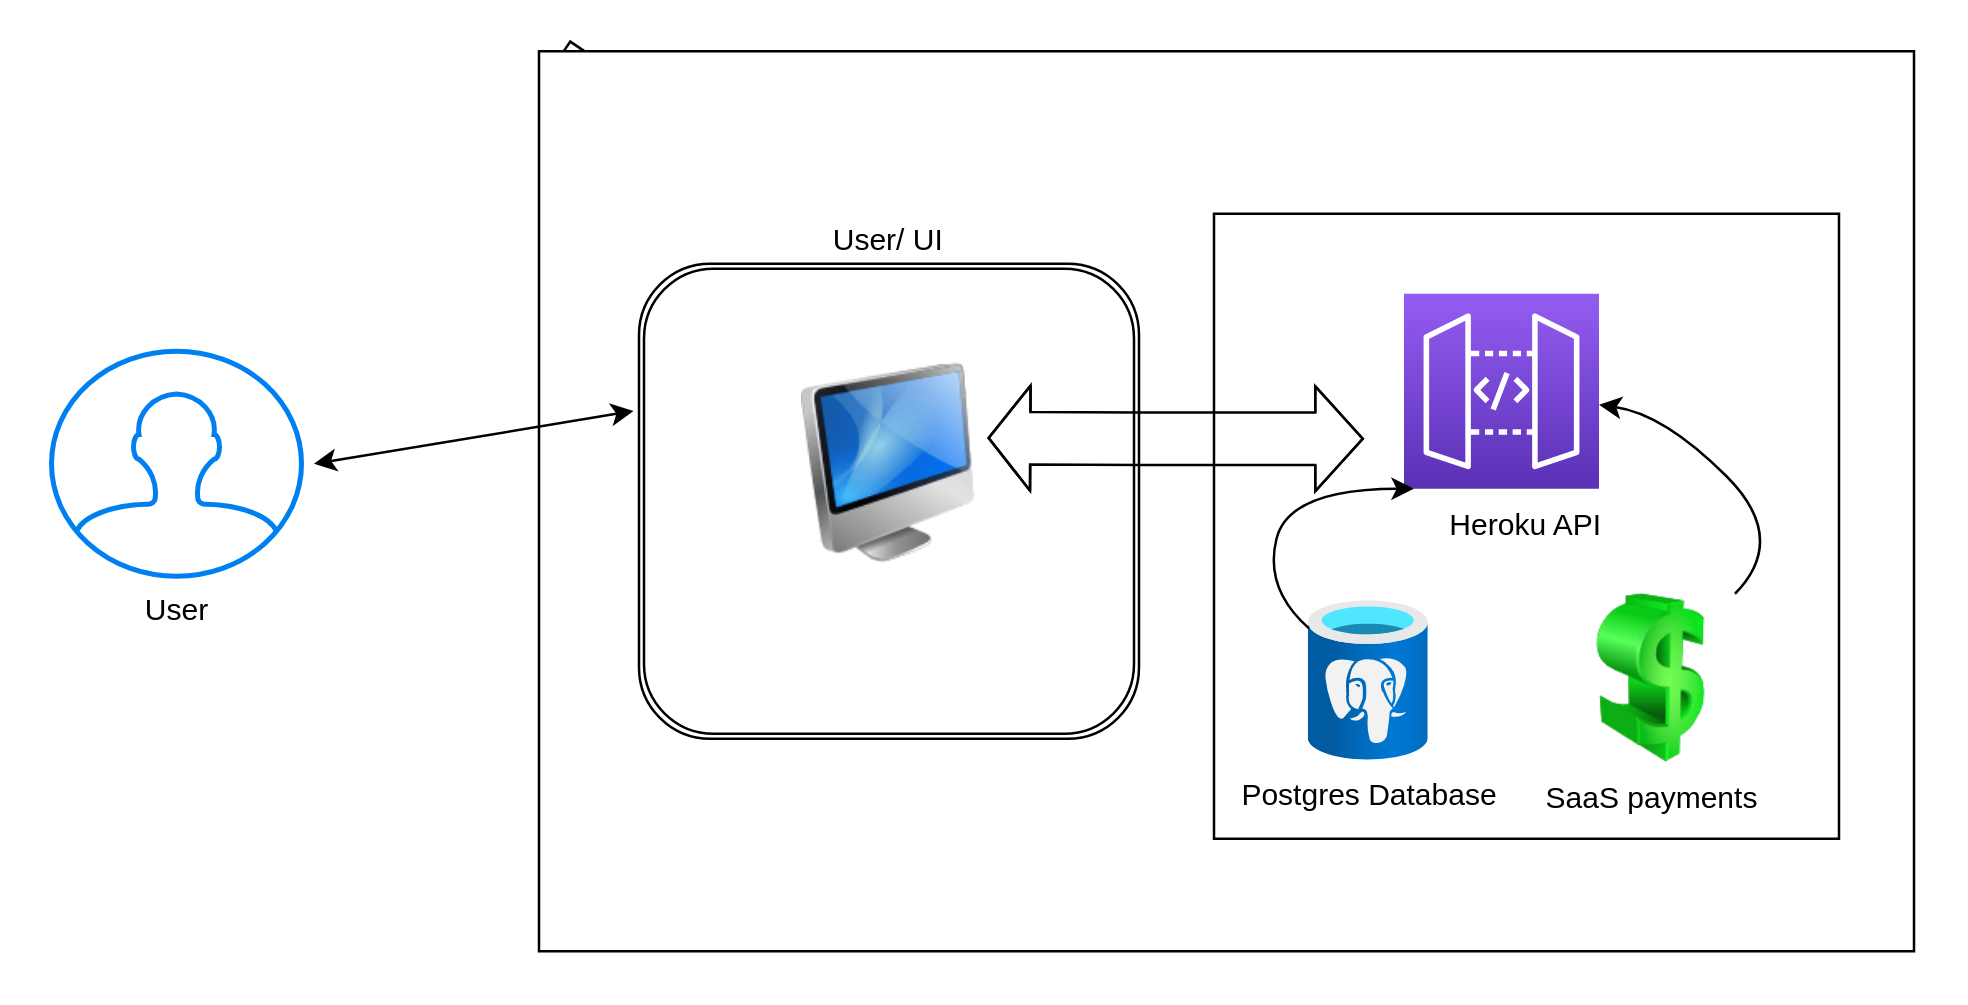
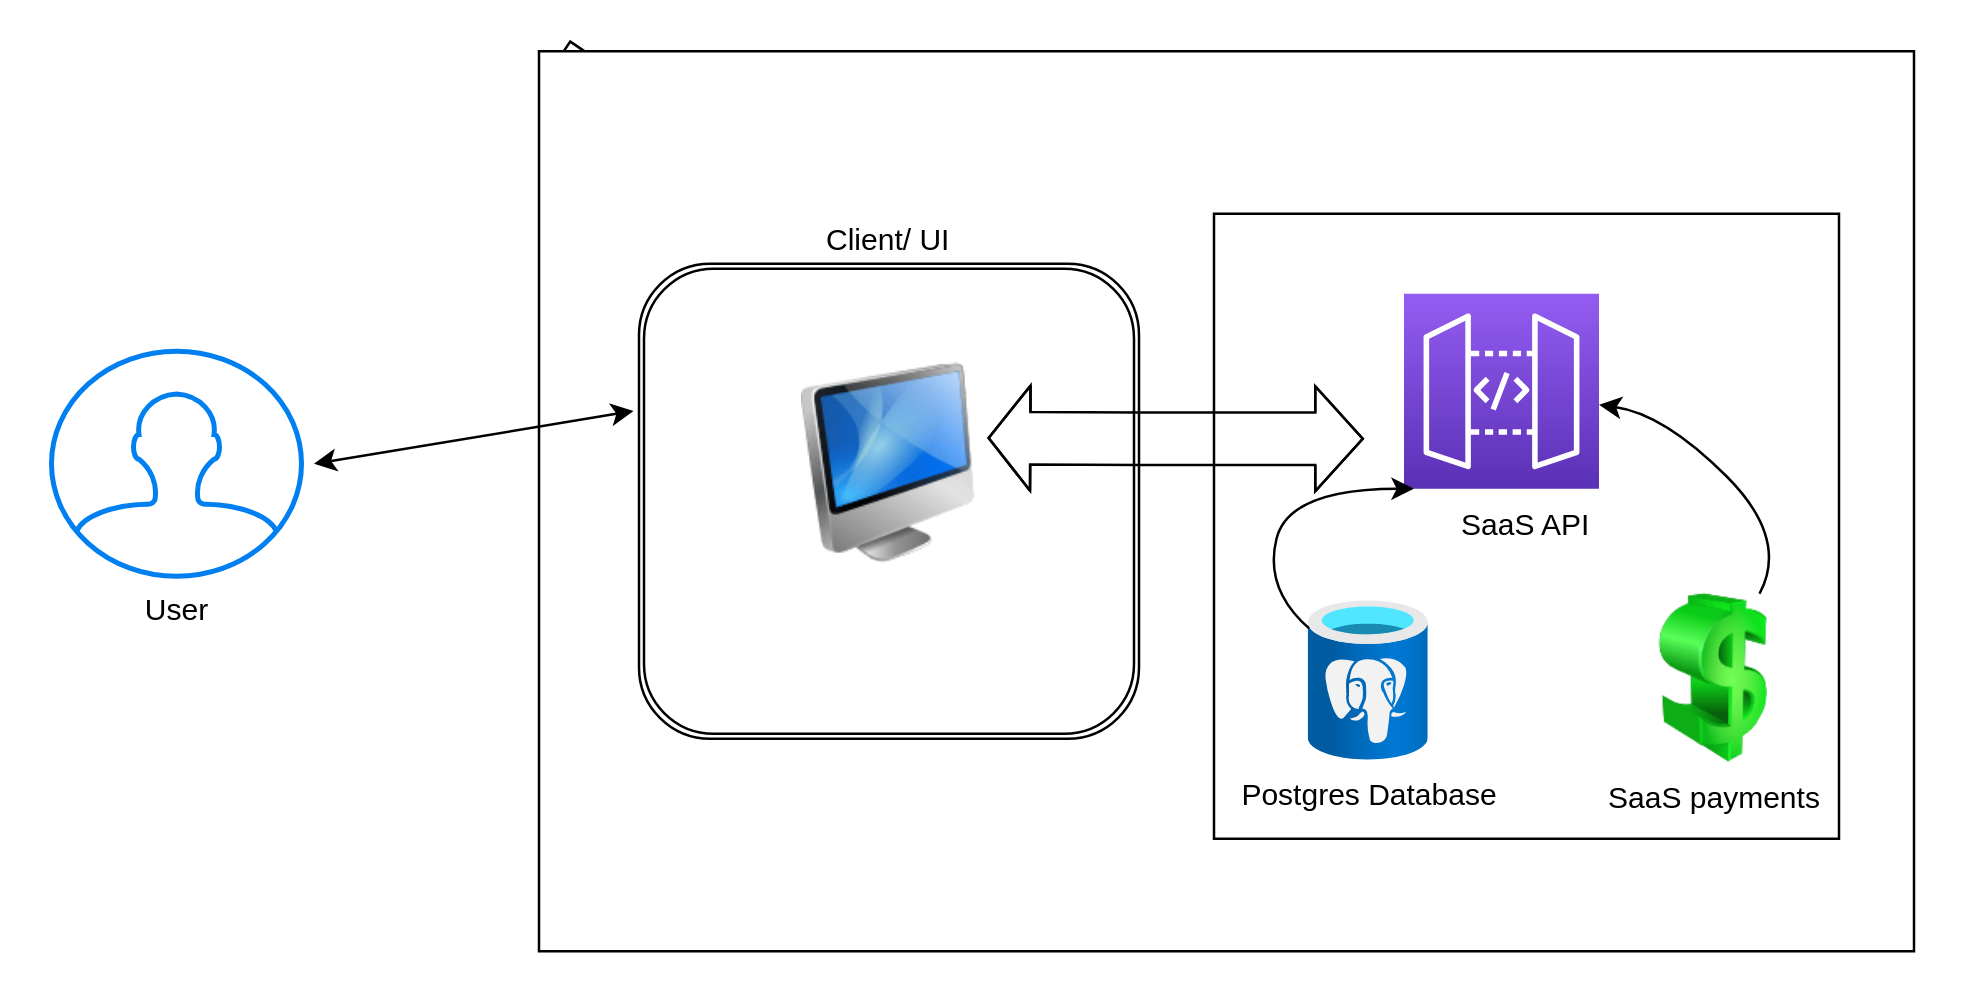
  <mxCell id="0" />
  <mxCell id="1" parent="0" />
  <mxCell id="2" value="" style="shape=flexArrow;endArrow=none;html=1;rounded=0;" edge="1" parent="1" target="3"><mxGeometry width="50" height="50" relative="1" as="geometry"><mxPoint x="335" y="95" as="sourcePoint" /><mxPoint x="385" y="45" as="targetPoint" /></mxGeometry></mxCell>
  <mxCell id="3" value="" style="whiteSpace=wrap;html=1;labelPosition=center;verticalLabelPosition=top;align=center;verticalAlign=bottom;" vertex="1" parent="1"><mxGeometry x="215" y="20" width="550" height="360" as="geometry" /></mxCell>
- <mxCell id="4" value="User/ UI" style="shape=ext;double=1;rounded=1;whiteSpace=wrap;html=1;labelPosition=center;verticalLabelPosition=top;align=center;verticalAlign=bottom;" vertex="1" parent="1"><mxGeometry x="255" y="105" width="200" height="190" as="geometry" /></mxCell>
+ <mxCell id="4" value="Client/ UI" style="shape=ext;double=1;rounded=1;whiteSpace=wrap;html=1;labelPosition=center;verticalLabelPosition=top;align=center;verticalAlign=bottom;" vertex="1" parent="1"><mxGeometry x="255" y="105" width="200" height="190" as="geometry" /></mxCell>
  <mxCell id="5" value="" style="image;html=1;image=img/lib/clip_art/computers/iMac_128x128.png" vertex="1" parent="1"><mxGeometry x="315" y="145" width="80" height="80" as="geometry" /></mxCell>
  <mxCell id="6" value="" style="endArrow=classic;startArrow=classic;html=1;rounded=0;entryX=-0.011;entryY=0.31;entryDx=0;entryDy=0;entryPerimeter=0;" edge="1" parent="1" target="4"><mxGeometry width="50" height="50" relative="1" as="geometry"><mxPoint x="125" y="185" as="sourcePoint" /><mxPoint x="175" y="135" as="targetPoint" /></mxGeometry></mxCell>
- <mxCell id="7" value="Heroku API" style="whiteSpace=wrap;html=1;aspect=fixed;" vertex="1" parent="1"><mxGeometry x="485" y="85" width="250" height="250" as="geometry" /></mxCell>
- <mxCell id="8" value="SaaS payments" style="image;html=1;image=img/lib/clip_art/finance/Dollar_128x128.png" vertex="1" parent="1"><mxGeometry x="625" y="237" width="70" height="68" as="geometry" /></mxCell>
+ <mxCell id="7" value="SaaS API" style="whiteSpace=wrap;html=1;aspect=fixed;" vertex="1" parent="1"><mxGeometry x="485" y="85" width="250" height="250" as="geometry" /></mxCell>
+ <mxCell id="8" value="SaaS payments" style="image;html=1;image=img/lib/clip_art/finance/Dollar_128x128.png" vertex="1" parent="1"><mxGeometry x="650" y="237" width="70" height="68" as="geometry" /></mxCell>
  <mxCell id="9" value="" style="sketch=0;points=[[0,0,0],[0.25,0,0],[0.5,0,0],[0.75,0,0],[1,0,0],[0,1,0],[0.25,1,0],[0.5,1,0],[0.75,1,0],[1,1,0],[0,0.25,0],[0,0.5,0],[0,0.75,0],[1,0.25,0],[1,0.5,0],[1,0.75,0]];outlineConnect=0;fontColor=#232F3E;gradientColor=#945DF2;gradientDirection=north;fillColor=#5A30B5;strokeColor=#ffffff;dashed=0;verticalLabelPosition=bottom;verticalAlign=top;align=center;html=1;fontSize=12;fontStyle=0;aspect=fixed;shape=mxgraph.aws4.resourceIcon;resIcon=mxgraph.aws4.api_gateway;" vertex="1" parent="1"><mxGeometry x="561" y="117" width="78" height="78" as="geometry" /></mxCell>
  <mxCell id="10" value="Postgres Database" style="aspect=fixed;html=1;points=[];align=center;image;fontSize=12;image=img/lib/azure2/databases/Azure_Database_PostgreSQL_Server.svg;" vertex="1" parent="1"><mxGeometry x="523" y="240" width="48" height="64" as="geometry" /></mxCell>
  <mxCell id="11" value="User" style="html=1;verticalLabelPosition=bottom;align=center;labelBackgroundColor=#ffffff;verticalAlign=top;strokeWidth=2;strokeColor=#0080F0;shadow=0;dashed=0;shape=mxgraph.ios7.icons.user;" vertex="1" parent="1"><mxGeometry x="20" y="140" width="100" height="90" as="geometry" /></mxCell>
  <mxCell id="12" value="" style="curved=1;endArrow=classic;html=1;rounded=0;" edge="1" parent="1" source="8" target="9"><mxGeometry width="50" height="50" relative="1" as="geometry"><mxPoint x="665" y="215" as="sourcePoint" /><mxPoint x="715" y="165" as="targetPoint" /><Array as="points"><mxPoint x="715" y="215" /><mxPoint x="665" y="165" /></Array></mxGeometry></mxCell>
  <mxCell id="13" value="" style="shape=flexArrow;endArrow=classic;startArrow=classic;html=1;rounded=0;width=21;startSize=5.22;exitX=0.992;exitY=0.371;exitDx=0;exitDy=0;exitPerimeter=0;" edge="1" parent="1" source="5"><mxGeometry width="100" height="100" relative="1" as="geometry"><mxPoint x="400" y="177" as="sourcePoint" /><mxPoint x="545" y="175" as="targetPoint" /><Array as="points"><mxPoint x="455" y="175" /></Array></mxGeometry></mxCell>
  <mxCell id="14" value="" style="curved=1;endArrow=classic;html=1;rounded=0;" edge="1" parent="1" source="10"><mxGeometry width="50" height="50" relative="1" as="geometry"><mxPoint x="515" y="245" as="sourcePoint" /><mxPoint x="565" y="195" as="targetPoint" /><Array as="points"><mxPoint x="505" y="235" /><mxPoint x="515" y="195" /></Array></mxGeometry></mxCell>
